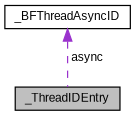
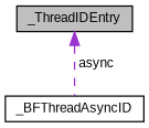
  digraph {
    fontname="Liberation Sans"
    node [color=black fontname="Liberation Sans" fontsize=10 shape=record style=filled]
    n1 [fillcolor=grey75 fontcolor=black height=0.2 label=_ThreadIDEntry width=0.4]
    n2 [fillcolor=white height=0.2 label=_BFThreadAsyncID width=0.4]
-   n2 -> n1 [color=darkorchid3 dir=back fontname="Liberation Sans" fontsize=10 label=" async" labelfontname=Helvetica labelfontsize=10 style=dashed]
+   n1 -> n2 [color=darkorchid3 dir=back fontname="Liberation Sans" fontsize=10 label=" async" labelfontname=Helvetica labelfontsize=10 style=dashed]
  }
